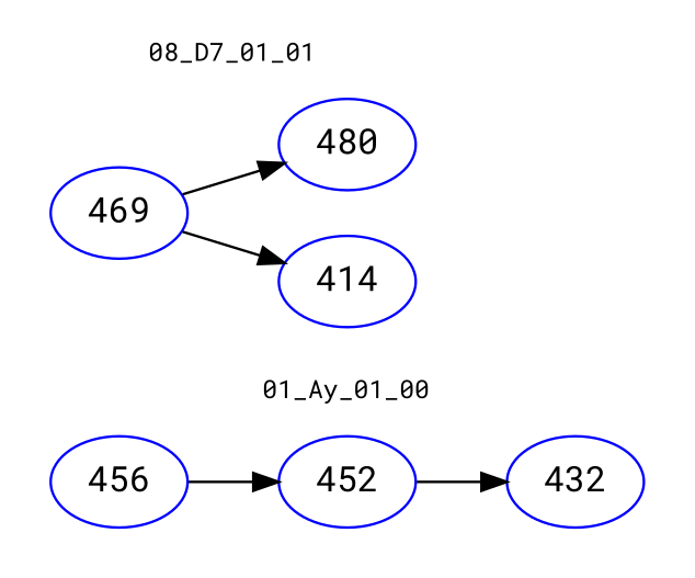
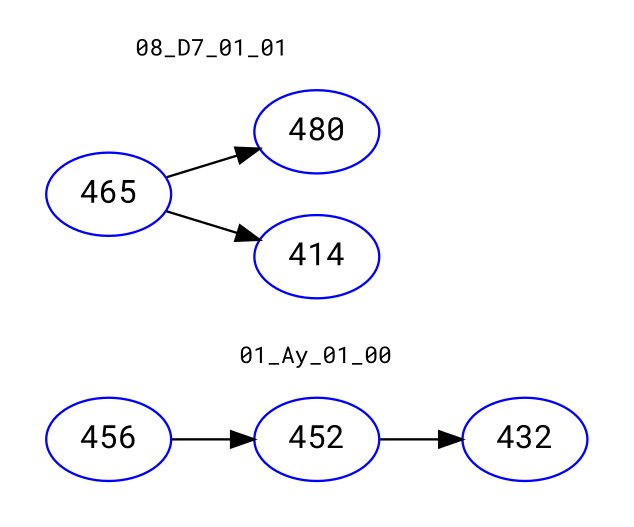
  digraph {
    fontname="Roboto Mono"
    rankdir=LR
    node [color=blue fontname="Roboto Mono"]
    edge [color=black fontname="Roboto Mono"]
    n1 [label=456]
    n2 [label=432]
    n3 [label=452]
-   n4 [label=469]
+   n4 [label=465]
    n5 [label=414]
    n6 [label=480]
    subgraph cluster_1 {
      color=white
      fontsize=10
      label="01_Ay_01_00"
      n1
      n2
      n3
    }
    subgraph cluster_2 {
      color=white
      fontsize=10
      label="08_D7_01_01"
      n4
      n5
      n6
    }
    n1 -> n3
    n3 -> n2
    n4 -> n5
    n4 -> n6
  }
